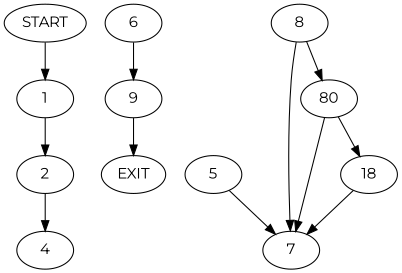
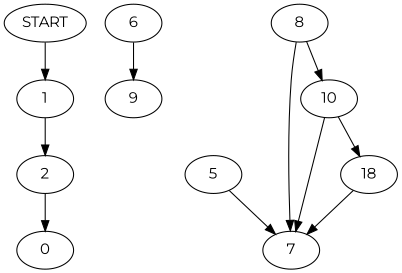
  digraph {
    fontname=Montserrat
    node [fontname=Montserrat]
    edge [fontname=Montserrat]
    n1 [label=START]
    1
    2
-   n4 [label=EXIT]
-   4
+   4 [label=0]
    5
    7
    6
    9
    8
-   10 [label=80]
+   10
    n12 [label=18]
    n1 -> 1
    1 -> 2
    2 -> 4
    5 -> 7
    6 -> 9
-   9 -> n4
    8 -> 7
    8 -> 10
    10 -> 7
    10 -> n12
    n12 -> 7
  }
